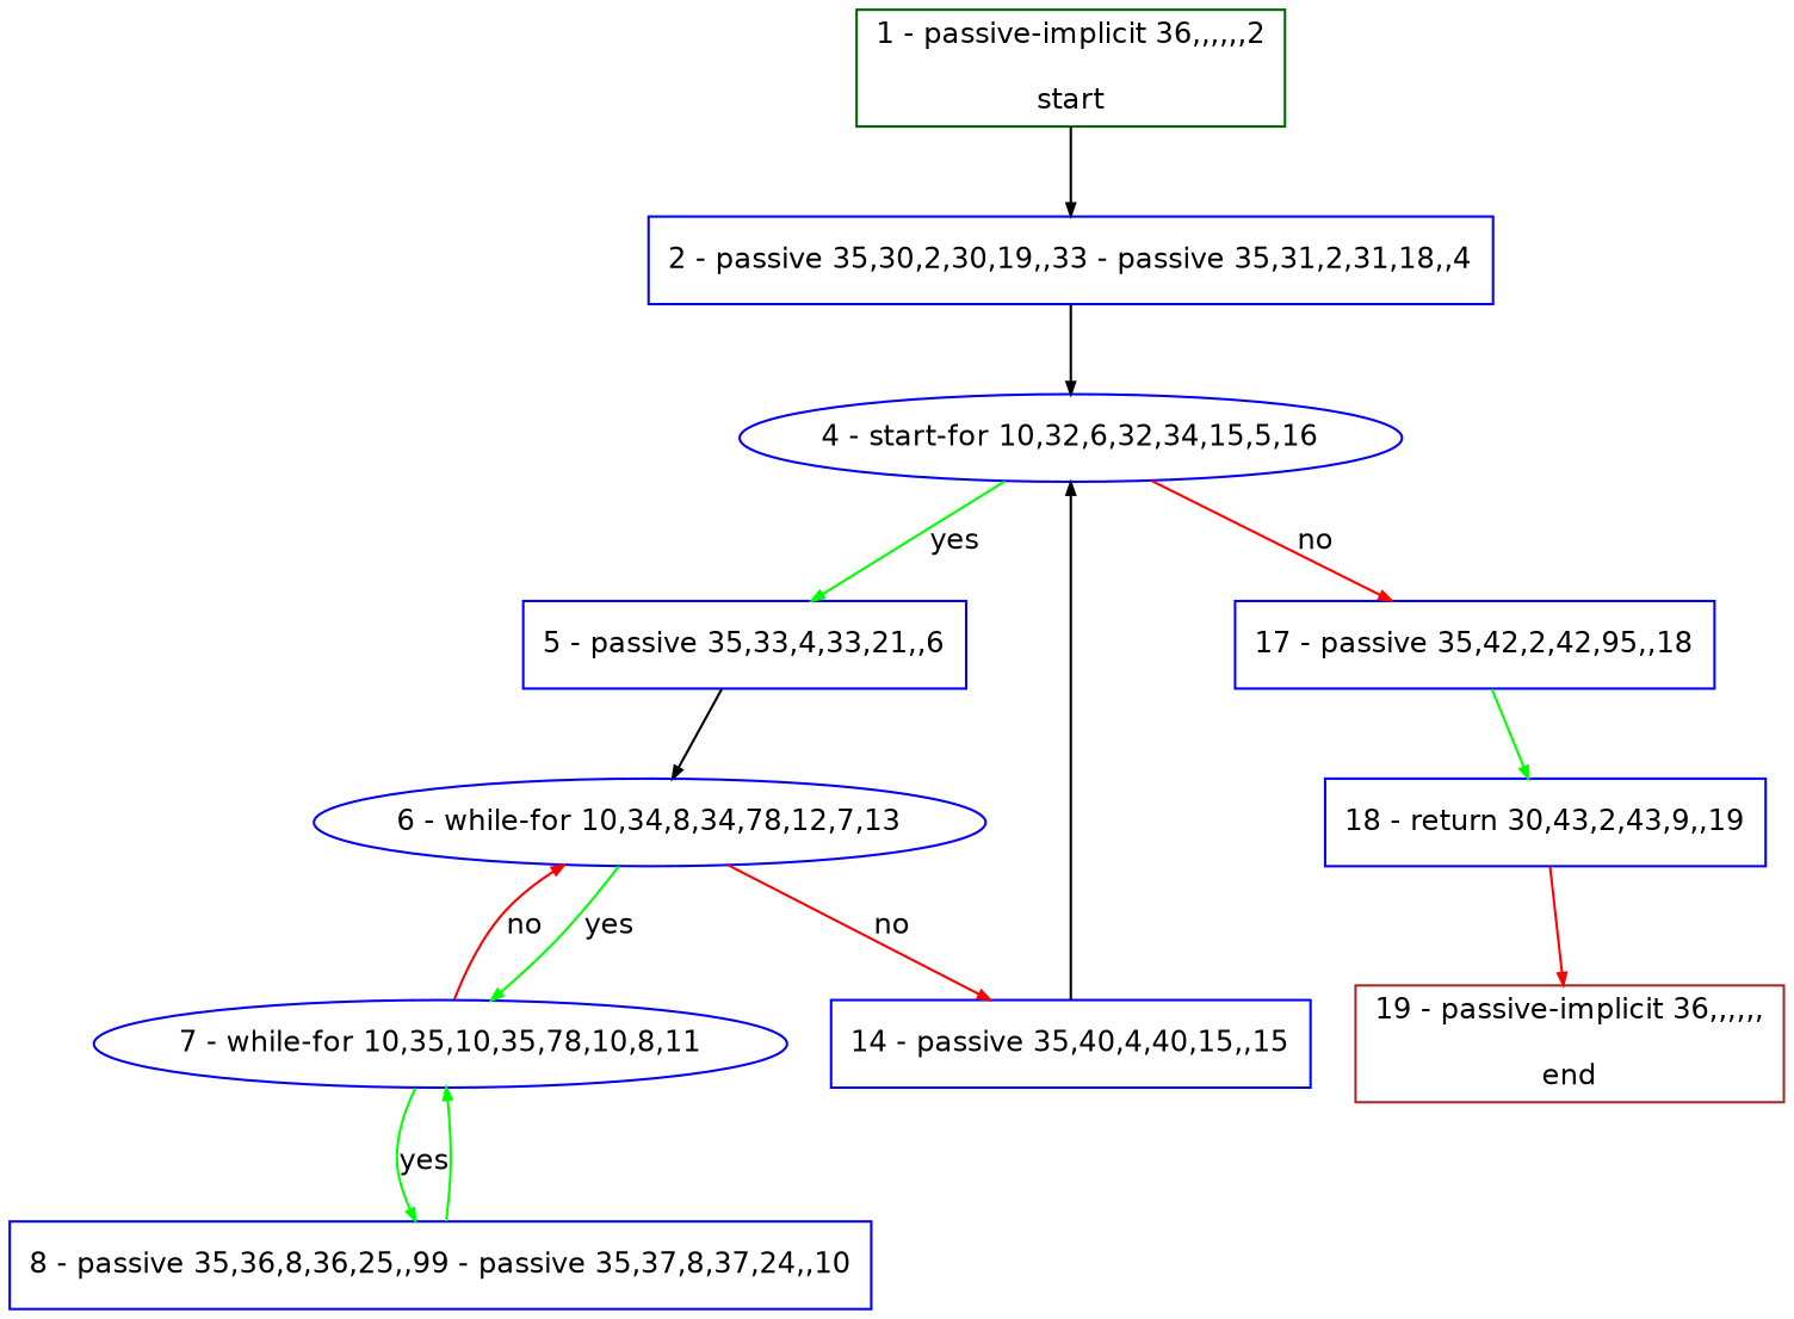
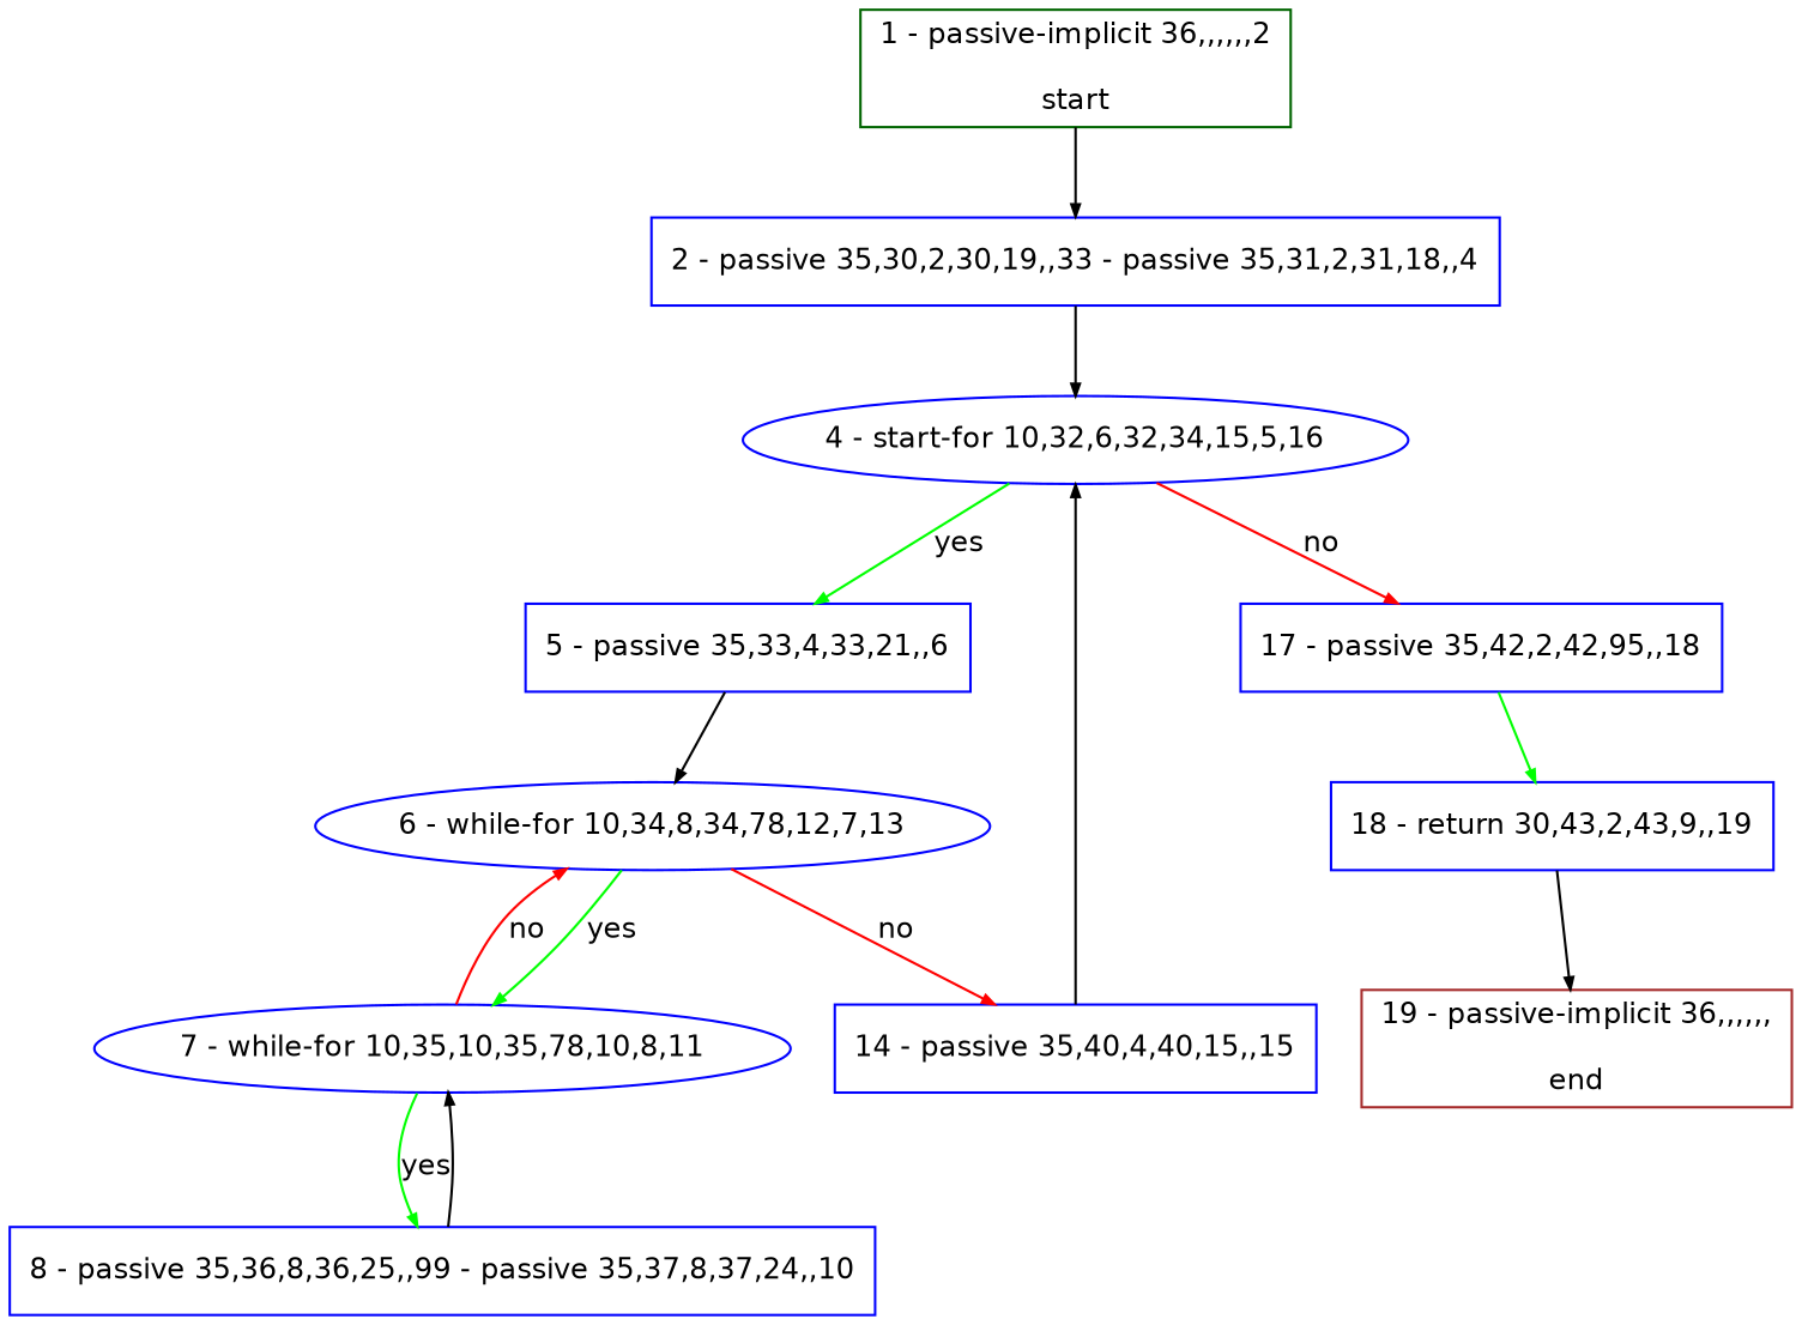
  digraph {
    bgcolor=white
    compound=true
    fillcolor="#FFFFCC"
    fontname="DejaVu Sans"
    fontsize=12
    pack=true
    packmode=clust
    style="rounded,filled"
    node [color="#0000ff" compound=true fillcolor="#ffffff" fixedsize=false fontname="DejaVu Sans" fontsize=12 node_initialized=no shape=box style=filled]
    edge [arrowhead=normal arrowsize=0.5 arrowtail=none color="#000000" compound=true dir=forward fontcolor=black fontname="DejaVu Sans" fontsize=12]
    n1 [label="2 - passive 35,30,2,30,19,,33 - passive 35,31,2,31,18,,4"]
    n2 [label="4 - start-for 10,32,6,32,34,15,5,16" shape=oval]
    n3 [label="5 - passive 35,33,4,33,21,,6"]
    n4 [label="17 - passive 35,42,2,42,95,,18"]
    n5 [color="#006400" label="1 - passive-implicit 36,,,,,,2\n\nstart"]
    n6 [label="6 - while-for 10,34,8,34,78,12,7,13" shape=oval]
    n7 [label="18 - return 30,43,2,43,9,,19"]
    n8 [label="7 - while-for 10,35,10,35,78,10,8,11" shape=oval]
    n9 [label="14 - passive 35,40,4,40,15,,15"]
    n10 [color="#a52a2a" label="19 - passive-implicit 36,,,,,,\n\nend"]
    n11 [label="8 - passive 35,36,8,36,25,,99 - passive 35,37,8,37,24,,10"]
    n1 -> n2
    n2 -> n3 [color="#00ff00" label=yes]
    n2 -> n4 [color="#ff0000" label=no]
    n3 -> n6
    n4 -> n7 [color="#00ff00"]
    n5 -> n1
    n6 -> n8 [color="#00ff00" label=yes]
    n6 -> n9 [color="#ff0000" label=no]
-   n7 -> n10 [color="#ff0000"]
+   n7 -> n10
    n8 -> n6 [color="#ff0000" label=no]
    n8 -> n11 [color="#00ff00" label=yes]
    n9 -> n2
-   n11 -> n8 [color="#00ff00"]
+   n11 -> n8
  }
